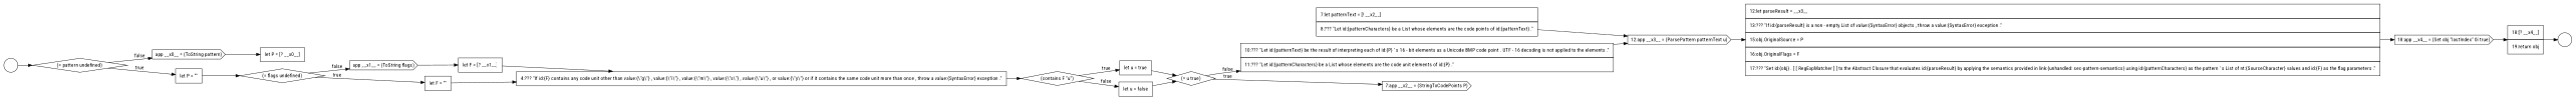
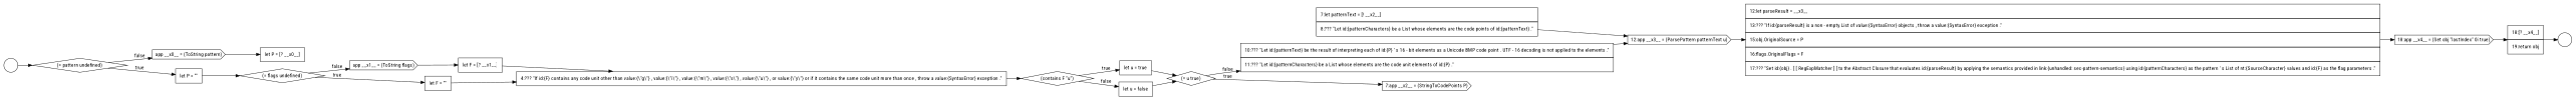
  digraph {
    fontname="Roboto Condensed"
    rankdir=LR
    node [color=black fillcolor=white fontname="Roboto Condensed" shape=none style=filled]
    edge [color=black fontname="Roboto Condensed"]
    n1 [label=<<font color="black">(= u true)</font>> shape=diamond]
    n2 [label=<<font color="black">     <table border="0" cellborder="1" cellspacing="0" cellpadding="10">       <tr><td align="left">10:??? &quot;Let id:{patternText} be the result of interpreting each of id:{P} ' s 16 - bit elements as a Unicode BMP code point . UTF - 16 decoding is not applied to the elements .&quot;</td></tr>       <tr><td align="left">11:??? &quot;Let id:{patternCharacters} be a List whose elements are the code unit elements of id:{P} .&quot;</td></tr>     </table>   </font>> margin=0]
    n3 [label=<<font color="black">7:app __x2__ = (StringToCodePoints P)</font>> shape=cds]
    n4 [label=<<font color="black">12:app __x3__ = (ParsePattern patternText u)</font>> shape=cds]
    n5 [label=<<font color="black">     <table border="0" cellborder="1" cellspacing="0" cellpadding="10">       <tr><td align="left">let u = true</td></tr>     </table>   </font>> margin=0]
    n6 [label=<<font color="black">     <table border="0" cellborder="1" cellspacing="0" cellpadding="10">       <tr><td align="left">let u = false</td></tr>     </table>   </font>> margin=0]
    n7 [label=<<font color="black">app __x1__ = (ToString flags)</font>> shape=cds]
    n8 [label=<<font color="black">     <table border="0" cellborder="1" cellspacing="0" cellpadding="10">       <tr><td align="left">let F = [? __x1__]</td></tr>     </table>   </font>> margin=0]
    n9 [label=<<font color="black">     <table border="0" cellborder="1" cellspacing="0" cellpadding="10">       <tr><td align="left">4:??? &quot;If id:{F} contains any code unit other than value:{\&quot;g\&quot;} , value:{\&quot;i\&quot;} , value:{\&quot;m\&quot;} , value:{\&quot;s\&quot;} , value:{\&quot;u\&quot;} , or value:{\&quot;y\&quot;} or if it contains the same code unit more than once , throw a value:{SyntaxError} exception .&quot;</td></tr>     </table>   </font>> margin=0]
    n10 [label=<<font color="black">18:app __x4__ = (Set obj &quot;lastIndex&quot; 0i true)</font>> shape=cds]
    n11 [label=<<font color="black">     <table border="0" cellborder="1" cellspacing="0" cellpadding="10">       <tr><td align="left">18:[? __x4__]</td></tr>       <tr><td align="left">19:return obj</td></tr>     </table>   </font>> margin=0]
    n12 [label=" " shape=circle]
    n13 [label=<<font color="black">(contains F &quot;u&quot;)</font>> shape=diamond]
    n14 [label=<<font color="black">(= pattern undefined)</font>> shape=diamond]
    n15 [label=<<font color="black">app __x0__ = (ToString pattern)</font>> shape=cds]
    n16 [label=<<font color="black">     <table border="0" cellborder="1" cellspacing="0" cellpadding="10">       <tr><td align="left">let P = &quot;&quot;</td></tr>     </table>   </font>> margin=0]
    n17 [label=<<font color="black">     <table border="0" cellborder="1" cellspacing="0" cellpadding="10">       <tr><td align="left">let P = [? __x0__]</td></tr>     </table>   </font>> margin=0]
    n18 [label=<<font color="black">(= flags undefined)</font>> shape=diamond]
-   n19 [label=<<font color="black">     <table border="0" cellborder="1" cellspacing="0" cellpadding="10">       <tr><td align="left">12:let parseResult = __x3__</td></tr>       <tr><td align="left">13:??? &quot;If id:{parseResult} is a non - empty List of value:{SyntaxError} objects , throw a value:{SyntaxError} exception .&quot;</td></tr>       <tr><td align="left">15:obj.OriginalSource = P</td></tr>       <tr><td align="left">16:obj.OriginalFlags = F</td></tr>       <tr><td align="left">17:??? &quot;Set id:{obj} . [ [ RegExpMatcher ] ] to the Abstract Closure that evaluates id:{parseResult} by applying the semantics provided in link:{unhandled: sec-pattern-semantics} using id:{patternCharacters} as the pattern ' s List of nt:{SourceCharacter} values and id:{F} as the flag parameters .&quot;</td></tr>     </table>   </font>> margin=0]
+   n19 [label=<<font color="black">     <table border="0" cellborder="1" cellspacing="0" cellpadding="10">       <tr><td align="left">12:let parseResult = __x3__</td></tr>       <tr><td align="left">13:??? &quot;If id:{parseResult} is a non - empty List of value:{SyntaxError} objects , throw a value:{SyntaxError} exception .&quot;</td></tr>       <tr><td align="left">15:obj.OriginalSource = P</td></tr>       <tr><td align="left">16:flags.OriginalFlags = F</td></tr>       <tr><td align="left">17:??? &quot;Set id:{obj} . [ [ RegExpMatcher ] ] to the Abstract Closure that evaluates id:{parseResult} by applying the semantics provided in link:{unhandled: sec-pattern-semantics} using id:{patternCharacters} as the pattern ' s List of nt:{SourceCharacter} values and id:{F} as the flag parameters .&quot;</td></tr>     </table>   </font>> margin=0]
    n20 [label=<<font color="black">     <table border="0" cellborder="1" cellspacing="0" cellpadding="10">       <tr><td align="left">let F = &quot;&quot;</td></tr>     </table>   </font>> margin=0]
    n21 [label=<<font color="black">     <table border="0" cellborder="1" cellspacing="0" cellpadding="10">       <tr><td align="left">7:let patternText = [! __x2__]</td></tr>       <tr><td align="left">8:??? &quot;Let id:{patternCharacters} be a List whose elements are the code points of id:{patternText} .&quot;</td></tr>     </table>   </font>> margin=0]
    n22 [label=" " shape=circle]
    n1 -> n2 [label=<<font color="black">false</font>>]
    n1 -> n3 [label=<<font color="black">true</font>>]
    n2 -> n4
    n4 -> n19
    n5 -> n1
    n6 -> n1
    n7 -> n8
    n8 -> n9
    n9 -> n13
    n10 -> n11
    n11 -> n12
    n13 -> n5 [label=<<font color="black">true</font>>]
    n13 -> n6 [label=<<font color="black">false</font>>]
    n14 -> n15 [label=<<font color="black">false</font>>]
    n14 -> n16 [label=<<font color="black">true</font>>]
    n15 -> n17
    n16 -> n18
    n18 -> n7 [label=<<font color="black">false</font>>]
    n18 -> n20 [label=<<font color="black">true</font>>]
    n19 -> n10
    n20 -> n9
    n21 -> n4
    n22 -> n14
  }
